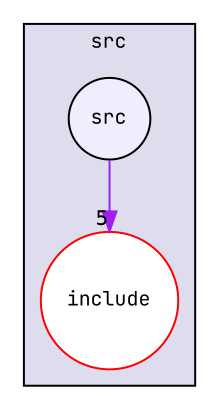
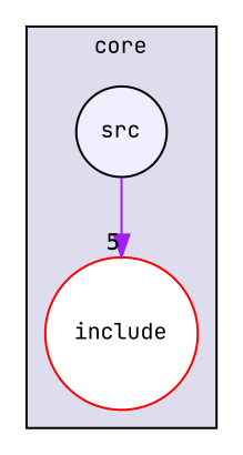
  digraph {
    compound=true
    fontname="JetBrains Mono"
    node [fontname="JetBrains Mono" fontsize=10 shape=circle style=filled]
    n1 [color=red fillcolor=white label=include]
    n2 [fillcolor="#eeeeff" label=src pencolor=black]
    subgraph cluster_1 {
      bgcolor="#ddddee"
      fontsize=10
-     label=src
+     label=core
      pencolor=black
      n1
      n2
    }
    n2 -> n1 [headlabel=5 labeldistance=1.5 labelfontname=Helvetica labelfontsize=10 color=purple fontname="JetBrains Mono"]
  }
